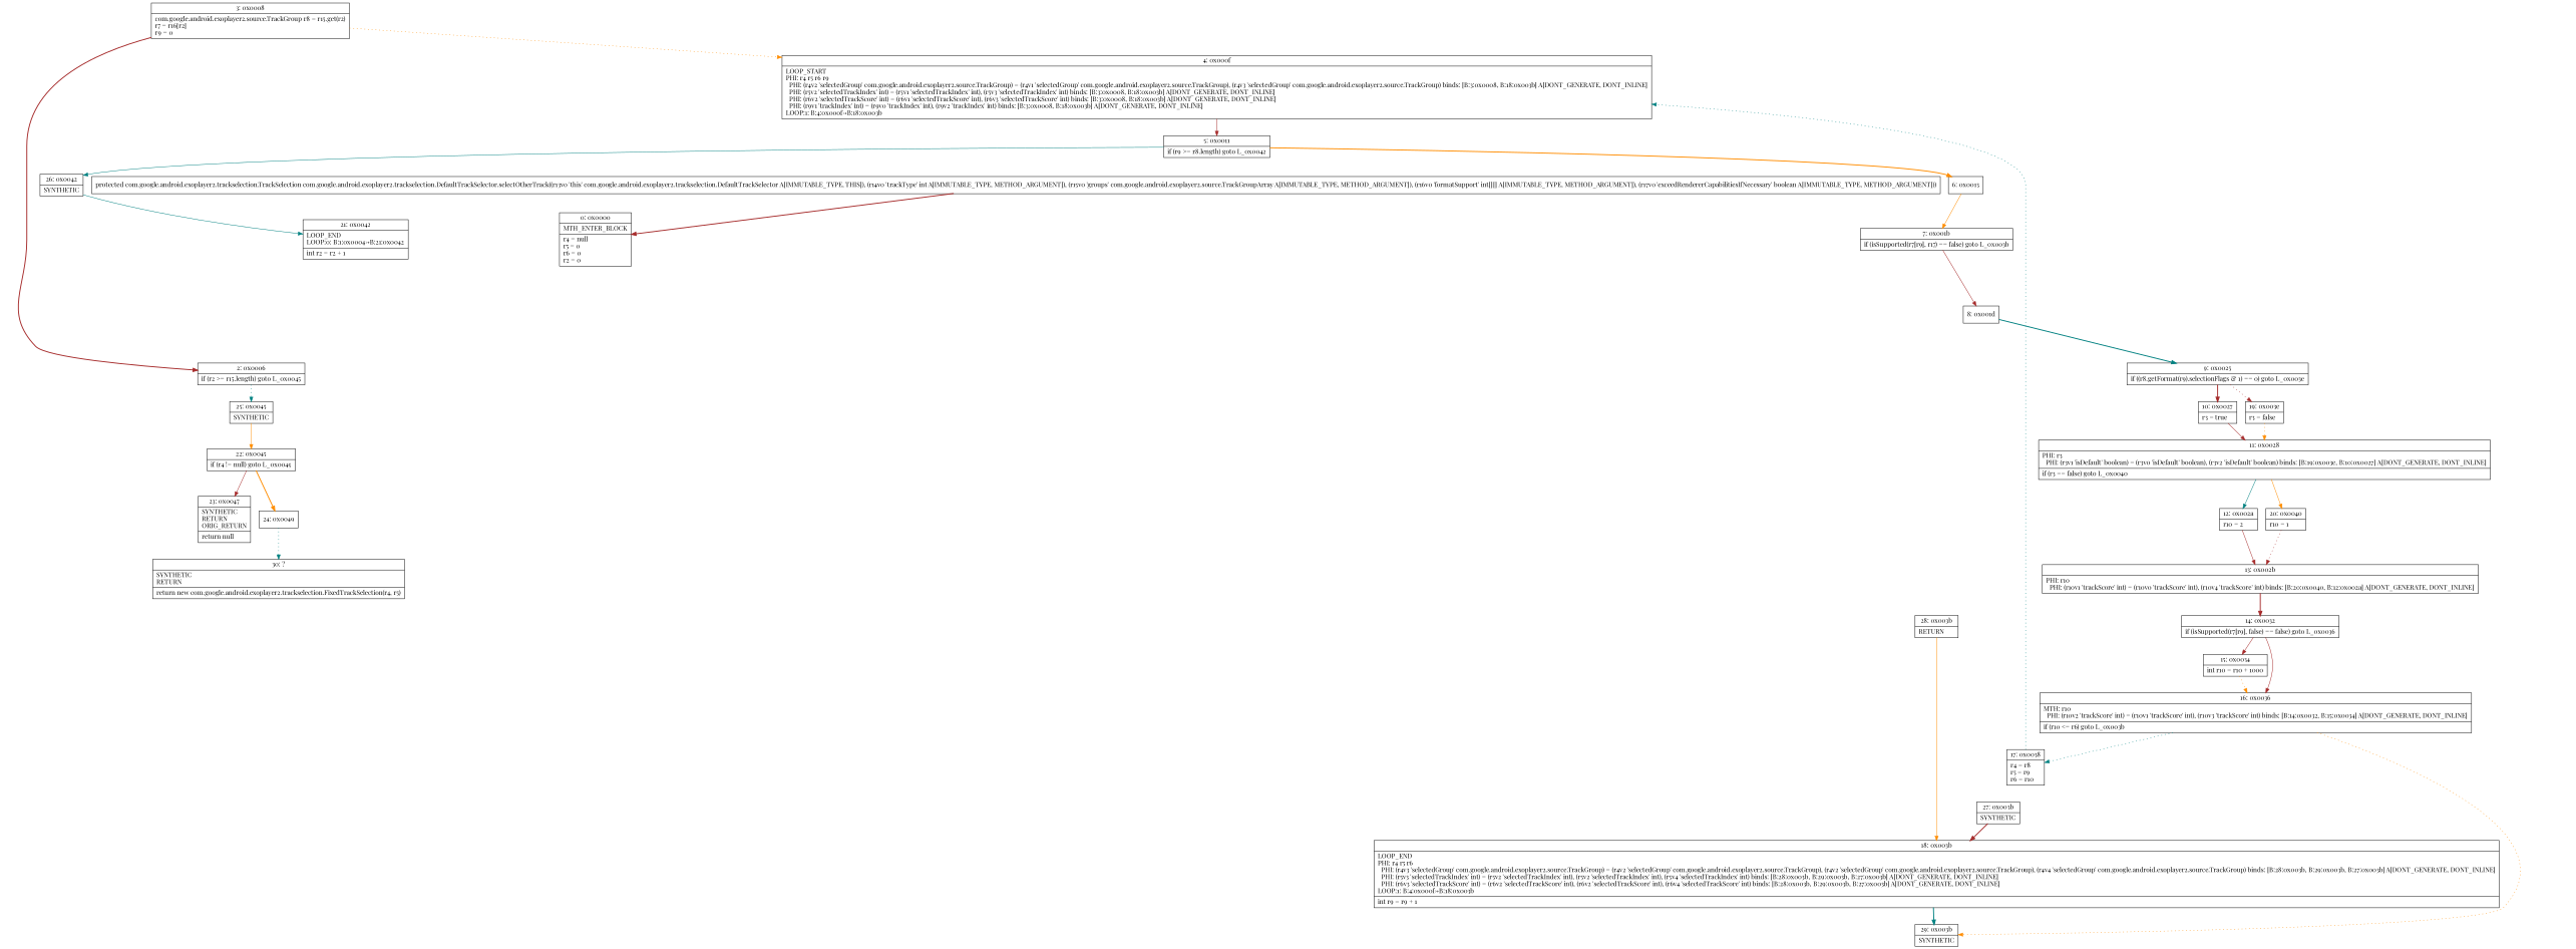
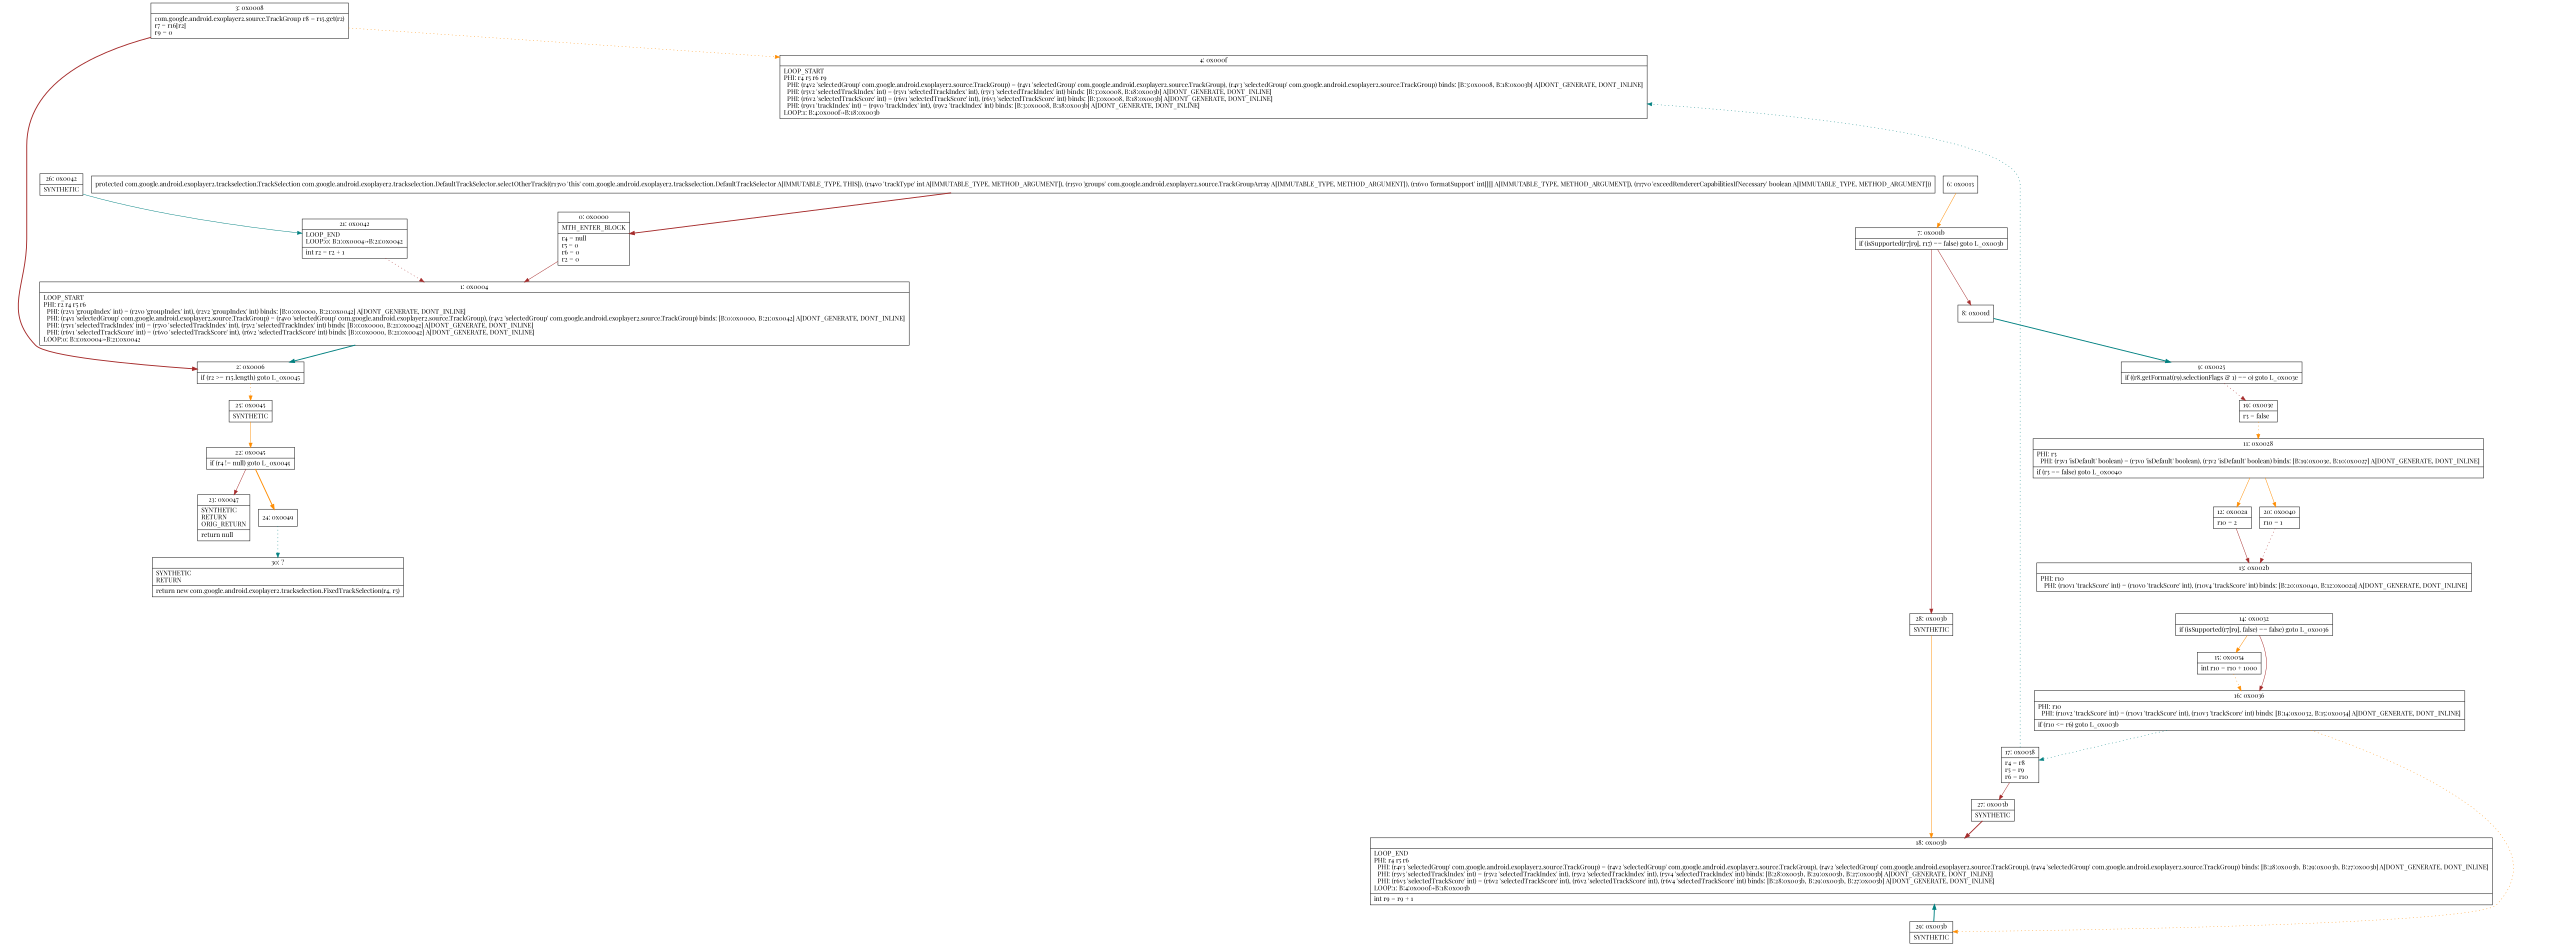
  digraph {
    fontname="Playfair Display"
    node [fontname="Playfair Display" shape=record]
    edge [color=brown fontname="Playfair Display" style=solid]
    n1 [label="{0\:\ 0x0000|MTH_ENTER_BLOCK\l|r4 = null\lr5 = 0\lr6 = 0\lr2 = 0\l}"]
+   n2 [label="{1\:\ 0x0004|LOOP_START\lPHI: r2 r4 r5 r6 \l  PHI: (r2v1 'groupIndex' int) = (r2v0 'groupIndex' int), (r2v2 'groupIndex' int) binds: [B:0:0x0000, B:21:0x0042] A[DONT_GENERATE, DONT_INLINE]\l  PHI: (r4v1 'selectedGroup' com.google.android.exoplayer2.source.TrackGroup) = (r4v0 'selectedGroup' com.google.android.exoplayer2.source.TrackGroup), (r4v2 'selectedGroup' com.google.android.exoplayer2.source.TrackGroup) binds: [B:0:0x0000, B:21:0x0042] A[DONT_GENERATE, DONT_INLINE]\l  PHI: (r5v1 'selectedTrackIndex' int) = (r5v0 'selectedTrackIndex' int), (r5v2 'selectedTrackIndex' int) binds: [B:0:0x0000, B:21:0x0042] A[DONT_GENERATE, DONT_INLINE]\l  PHI: (r6v1 'selectedTrackScore' int) = (r6v0 'selectedTrackScore' int), (r6v2 'selectedTrackScore' int) binds: [B:0:0x0000, B:21:0x0042] A[DONT_GENERATE, DONT_INLINE]\lLOOP:0: B:1:0x0004\-\>B:21:0x0042\l}"]
    n3 [label="{2\:\ 0x0006|if (r2 \>= r15.length) goto L_0x0045\l}"]
    n4 [label="{25\:\ 0x0045|SYNTHETIC\l}"]
    n5 [label="{3\:\ 0x0008|com.google.android.exoplayer2.source.TrackGroup r8 = r15.get(r2)\lr7 = r16[r2]\lr9 = 0\l}"]
    n6 [label="{4\:\ 0x000f|LOOP_START\lPHI: r4 r5 r6 r9 \l  PHI: (r4v2 'selectedGroup' com.google.android.exoplayer2.source.TrackGroup) = (r4v1 'selectedGroup' com.google.android.exoplayer2.source.TrackGroup), (r4v3 'selectedGroup' com.google.android.exoplayer2.source.TrackGroup) binds: [B:3:0x0008, B:18:0x003b] A[DONT_GENERATE, DONT_INLINE]\l  PHI: (r5v2 'selectedTrackIndex' int) = (r5v1 'selectedTrackIndex' int), (r5v3 'selectedTrackIndex' int) binds: [B:3:0x0008, B:18:0x003b] A[DONT_GENERATE, DONT_INLINE]\l  PHI: (r6v2 'selectedTrackScore' int) = (r6v1 'selectedTrackScore' int), (r6v3 'selectedTrackScore' int) binds: [B:3:0x0008, B:18:0x003b] A[DONT_GENERATE, DONT_INLINE]\l  PHI: (r9v1 'trackIndex' int) = (r9v0 'trackIndex' int), (r9v2 'trackIndex' int) binds: [B:3:0x0008, B:18:0x003b] A[DONT_GENERATE, DONT_INLINE]\lLOOP:1: B:4:0x000f\-\>B:18:0x003b\l}"]
    n7 [label="{22\:\ 0x0045|if (r4 != null) goto L_0x0049\l}"]
-   n8 [label="{5\:\ 0x0011|if (r9 \>= r8.length) goto L_0x0042\l}"]
    n9 [label="{6\:\ 0x0013}"]
    n10 [label="{26\:\ 0x0042|SYNTHETIC\l}"]
    n11 [label="{7\:\ 0x001b|if (isSupported(r7[r9], r17) == false) goto L_0x003b\l}"]
    n12 [label="{21\:\ 0x0042|LOOP_END\lLOOP:0: B:1:0x0004\-\>B:21:0x0042\l|int r2 = r2 + 1\l}"]
    n13 [label="{8\:\ 0x001d}"]
-   n14 [label="{28\:\ 0x003b|RETURN\l}"]
+   n14 [label="{28\:\ 0x003b|SYNTHETIC\l}"]
    n15 [label="{9\:\ 0x0025|if ((r8.getFormat(r9).selectionFlags & 1) == 0) goto L_0x003e\l}"]
    n16 [label="{18\:\ 0x003b|LOOP_END\lPHI: r4 r5 r6 \l  PHI: (r4v3 'selectedGroup' com.google.android.exoplayer2.source.TrackGroup) = (r4v2 'selectedGroup' com.google.android.exoplayer2.source.TrackGroup), (r4v2 'selectedGroup' com.google.android.exoplayer2.source.TrackGroup), (r4v4 'selectedGroup' com.google.android.exoplayer2.source.TrackGroup) binds: [B:28:0x003b, B:29:0x003b, B:27:0x003b] A[DONT_GENERATE, DONT_INLINE]\l  PHI: (r5v3 'selectedTrackIndex' int) = (r5v2 'selectedTrackIndex' int), (r5v2 'selectedTrackIndex' int), (r5v4 'selectedTrackIndex' int) binds: [B:28:0x003b, B:29:0x003b, B:27:0x003b] A[DONT_GENERATE, DONT_INLINE]\l  PHI: (r6v3 'selectedTrackScore' int) = (r6v2 'selectedTrackScore' int), (r6v2 'selectedTrackScore' int), (r6v4 'selectedTrackScore' int) binds: [B:28:0x003b, B:29:0x003b, B:27:0x003b] A[DONT_GENERATE, DONT_INLINE]\lLOOP:1: B:4:0x000f\-\>B:18:0x003b\l|int r9 = r9 + 1\l}"]
-   n17 [label="{10\:\ 0x0027|r3 = true\l}"]
    n18 [label="{19\:\ 0x003e|r3 = false\l}"]
    n19 [label="{11\:\ 0x0028|PHI: r3 \l  PHI: (r3v1 'isDefault' boolean) = (r3v0 'isDefault' boolean), (r3v2 'isDefault' boolean) binds: [B:19:0x003e, B:10:0x0027] A[DONT_GENERATE, DONT_INLINE]\l|if (r3 == false) goto L_0x0040\l}"]
    n20 [label="{12\:\ 0x002a|r10 = 2\l}"]
    n21 [label="{20\:\ 0x0040|r10 = 1\l}"]
    n22 [label="{13\:\ 0x002b|PHI: r10 \l  PHI: (r10v1 'trackScore' int) = (r10v0 'trackScore' int), (r10v4 'trackScore' int) binds: [B:20:0x0040, B:12:0x002a] A[DONT_GENERATE, DONT_INLINE]\l}"]
    n23 [label="{14\:\ 0x0032|if (isSupported(r7[r9], false) == false) goto L_0x0036\l}"]
    n24 [label="{15\:\ 0x0034|int r10 = r10 + 1000\l}"]
-   n25 [label="{16\:\ 0x0036|MTH: r10 \l  PHI: (r10v2 'trackScore' int) = (r10v1 'trackScore' int), (r10v3 'trackScore' int) binds: [B:14:0x0032, B:15:0x0034] A[DONT_GENERATE, DONT_INLINE]\l|if (r10 \<= r6) goto L_0x003b\l}"]
+   n25 [label="{16\:\ 0x0036|PHI: r10 \l  PHI: (r10v2 'trackScore' int) = (r10v1 'trackScore' int), (r10v3 'trackScore' int) binds: [B:14:0x0032, B:15:0x0034] A[DONT_GENERATE, DONT_INLINE]\l|if (r10 \<= r6) goto L_0x003b\l}"]
    n26 [label="{17\:\ 0x0038|r4 = r8\lr5 = r9\lr6 = r10\l}"]
    n27 [label="{29\:\ 0x003b|SYNTHETIC\l}"]
    n28 [label="{27\:\ 0x003b|SYNTHETIC\l}"]
    n29 [label="{23\:\ 0x0047|SYNTHETIC\lRETURN\lORIG_RETURN\l|return null\l}"]
    n30 [label="{24\:\ 0x0049}"]
    n31 [label="{30\:\ ?|SYNTHETIC\lRETURN\l|return new com.google.android.exoplayer2.trackselection.FixedTrackSelection(r4, r5)\l}"]
    n32 [label="{protected com.google.android.exoplayer2.trackselection.TrackSelection com.google.android.exoplayer2.trackselection.DefaultTrackSelector.selectOtherTrack((r13v0 'this' com.google.android.exoplayer2.trackselection.DefaultTrackSelector A[IMMUTABLE_TYPE, THIS]), (r14v0 'trackType' int A[IMMUTABLE_TYPE, METHOD_ARGUMENT]), (r15v0 'groups' com.google.android.exoplayer2.source.TrackGroupArray A[IMMUTABLE_TYPE, METHOD_ARGUMENT]), (r16v0 'formatSupport' int[][] A[IMMUTABLE_TYPE, METHOD_ARGUMENT]), (r17v0 'exceedRendererCapabilitiesIfNecessary' boolean A[IMMUTABLE_TYPE, METHOD_ARGUMENT])) }"]
-   n3 -> n4 [color=teal style=dotted]
+   n1 -> n2
+   n2 -> n3 [color=teal style=bold]
+   n3 -> n4 [color=darkorange style=dotted]
    n4 -> n7 [color=darkorange]
    n5 -> n3 [style=bold]
    n5 -> n6 [color=darkorange style=dotted]
-   n6 -> n8
    n7 -> n29
    n7 -> n30 [color=darkorange style=bold]
-   n8 -> n9 [color=darkorange style=bold]
-   n8 -> n10 [color=teal]
    n9 -> n11 [color=darkorange]
    n10 -> n12 [color=teal]
    n11 -> n13
+   n11 -> n14
+   n12 -> n2 [style=dotted]
    n13 -> n15 [color=teal style=bold]
    n14 -> n16 [color=darkorange]
-   n15 -> n17 [style=bold]
    n15 -> n18 [style=dotted]
-   n17 -> n19
    n18 -> n19 [color=darkorange style=dotted]
-   n19 -> n20 [color=teal]
+   n19 -> n20 [color=darkorange]
    n19 -> n21 [color=darkorange]
    n20 -> n22
    n21 -> n22 [style=dotted]
-   n22 -> n23 [style=bold]
-   n23 -> n24
+   n23 -> n24 [color=darkorange]
    n23 -> n25
    n24 -> n25 [color=darkorange style=dotted]
    n25 -> n26 [color=teal style=dotted]
    n25 -> n27 [color=darkorange style=dotted]
    n26 -> n6 [color=teal style=dotted]
-   n16 -> n27 [color=teal style=bold]
+   n26 -> n28
+   n27 -> n16 [color=teal style=bold]
    n28 -> n16 [style=bold]
    n30 -> n31 [color=teal style=dotted]
    n32 -> n1 [style=bold]
  }
